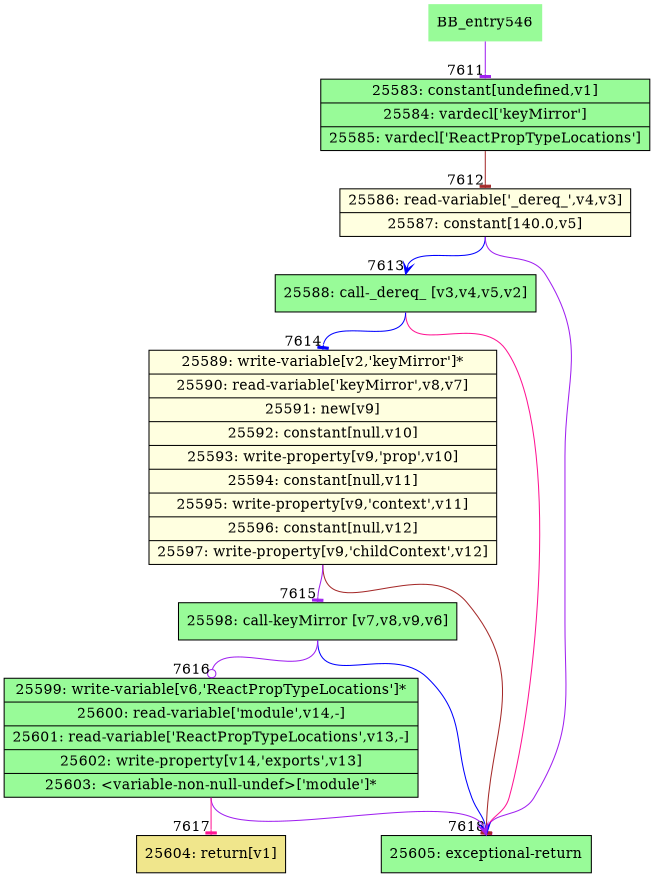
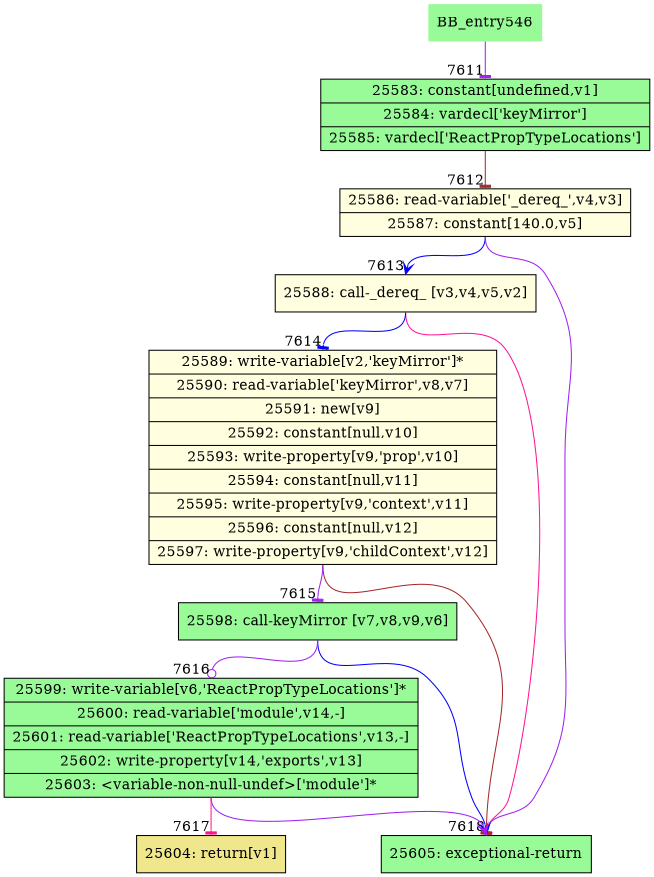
  digraph {
    rankdir=TD
    node [fillcolor=palegreen shape=record style=filled]
    edge [arrowhead=tee color=purple headport=n tailport=s]
    n1 [label=BB_entry546 shape=none]
    n2 [label="{25583: constant[undefined,v1]|25584: vardecl['keyMirror']|25585: vardecl['ReactPropTypeLocations']}"]
    n3 [fillcolor=lightyellow label="{25586: read-variable['_dereq_',v4,v3]|25587: constant[140.0,v5]}"]
-   n4 [label="{25588: call-_dereq_ [v3,v4,v5,v2]}"]
+   n4 [fillcolor=lightyellow label="{25588: call-_dereq_ [v3,v4,v5,v2]}"]
    n5 [label="{25605: exceptional-return}"]
    n6 [fillcolor=lightyellow label="{25589: write-variable[v2,'keyMirror']*|25590: read-variable['keyMirror',v8,v7]|25591: new[v9]|25592: constant[null,v10]|25593: write-property[v9,'prop',v10]|25594: constant[null,v11]|25595: write-property[v9,'context',v11]|25596: constant[null,v12]|25597: write-property[v9,'childContext',v12]}"]
    n7 [label="{25598: call-keyMirror [v7,v8,v9,v6]}"]
    n8 [label="{25599: write-variable[v6,'ReactPropTypeLocations']*|25600: read-variable['module',v14,-]|25601: read-variable['ReactPropTypeLocations',v13,-]|25602: write-property[v14,'exports',v13]|25603: \<variable-non-null-undef\>['module']*}"]
    n9 [fillcolor=khaki label="{25604: return[v1]}"]
    n1 -> n2 [headlabel="    7611"]
    n2 -> n3 [color=brown headlabel="      7612"]
    n3 -> n4 [arrowhead=vee color=blue headlabel="      7613"]
    n3 -> n5 [headlabel="      7618"]
    n4 -> n5 [color=deeppink]
    n4 -> n6 [color=blue headlabel="      7614"]
    n6 -> n5 [color=brown]
    n6 -> n7 [headlabel="      7615"]
    n7 -> n5 [arrowhead=vee color=blue]
    n7 -> n8 [arrowhead=odot headlabel="      7616"]
    n8 -> n5 [arrowhead=vee]
    n8 -> n9 [color=deeppink headlabel="      7617"]
  }
